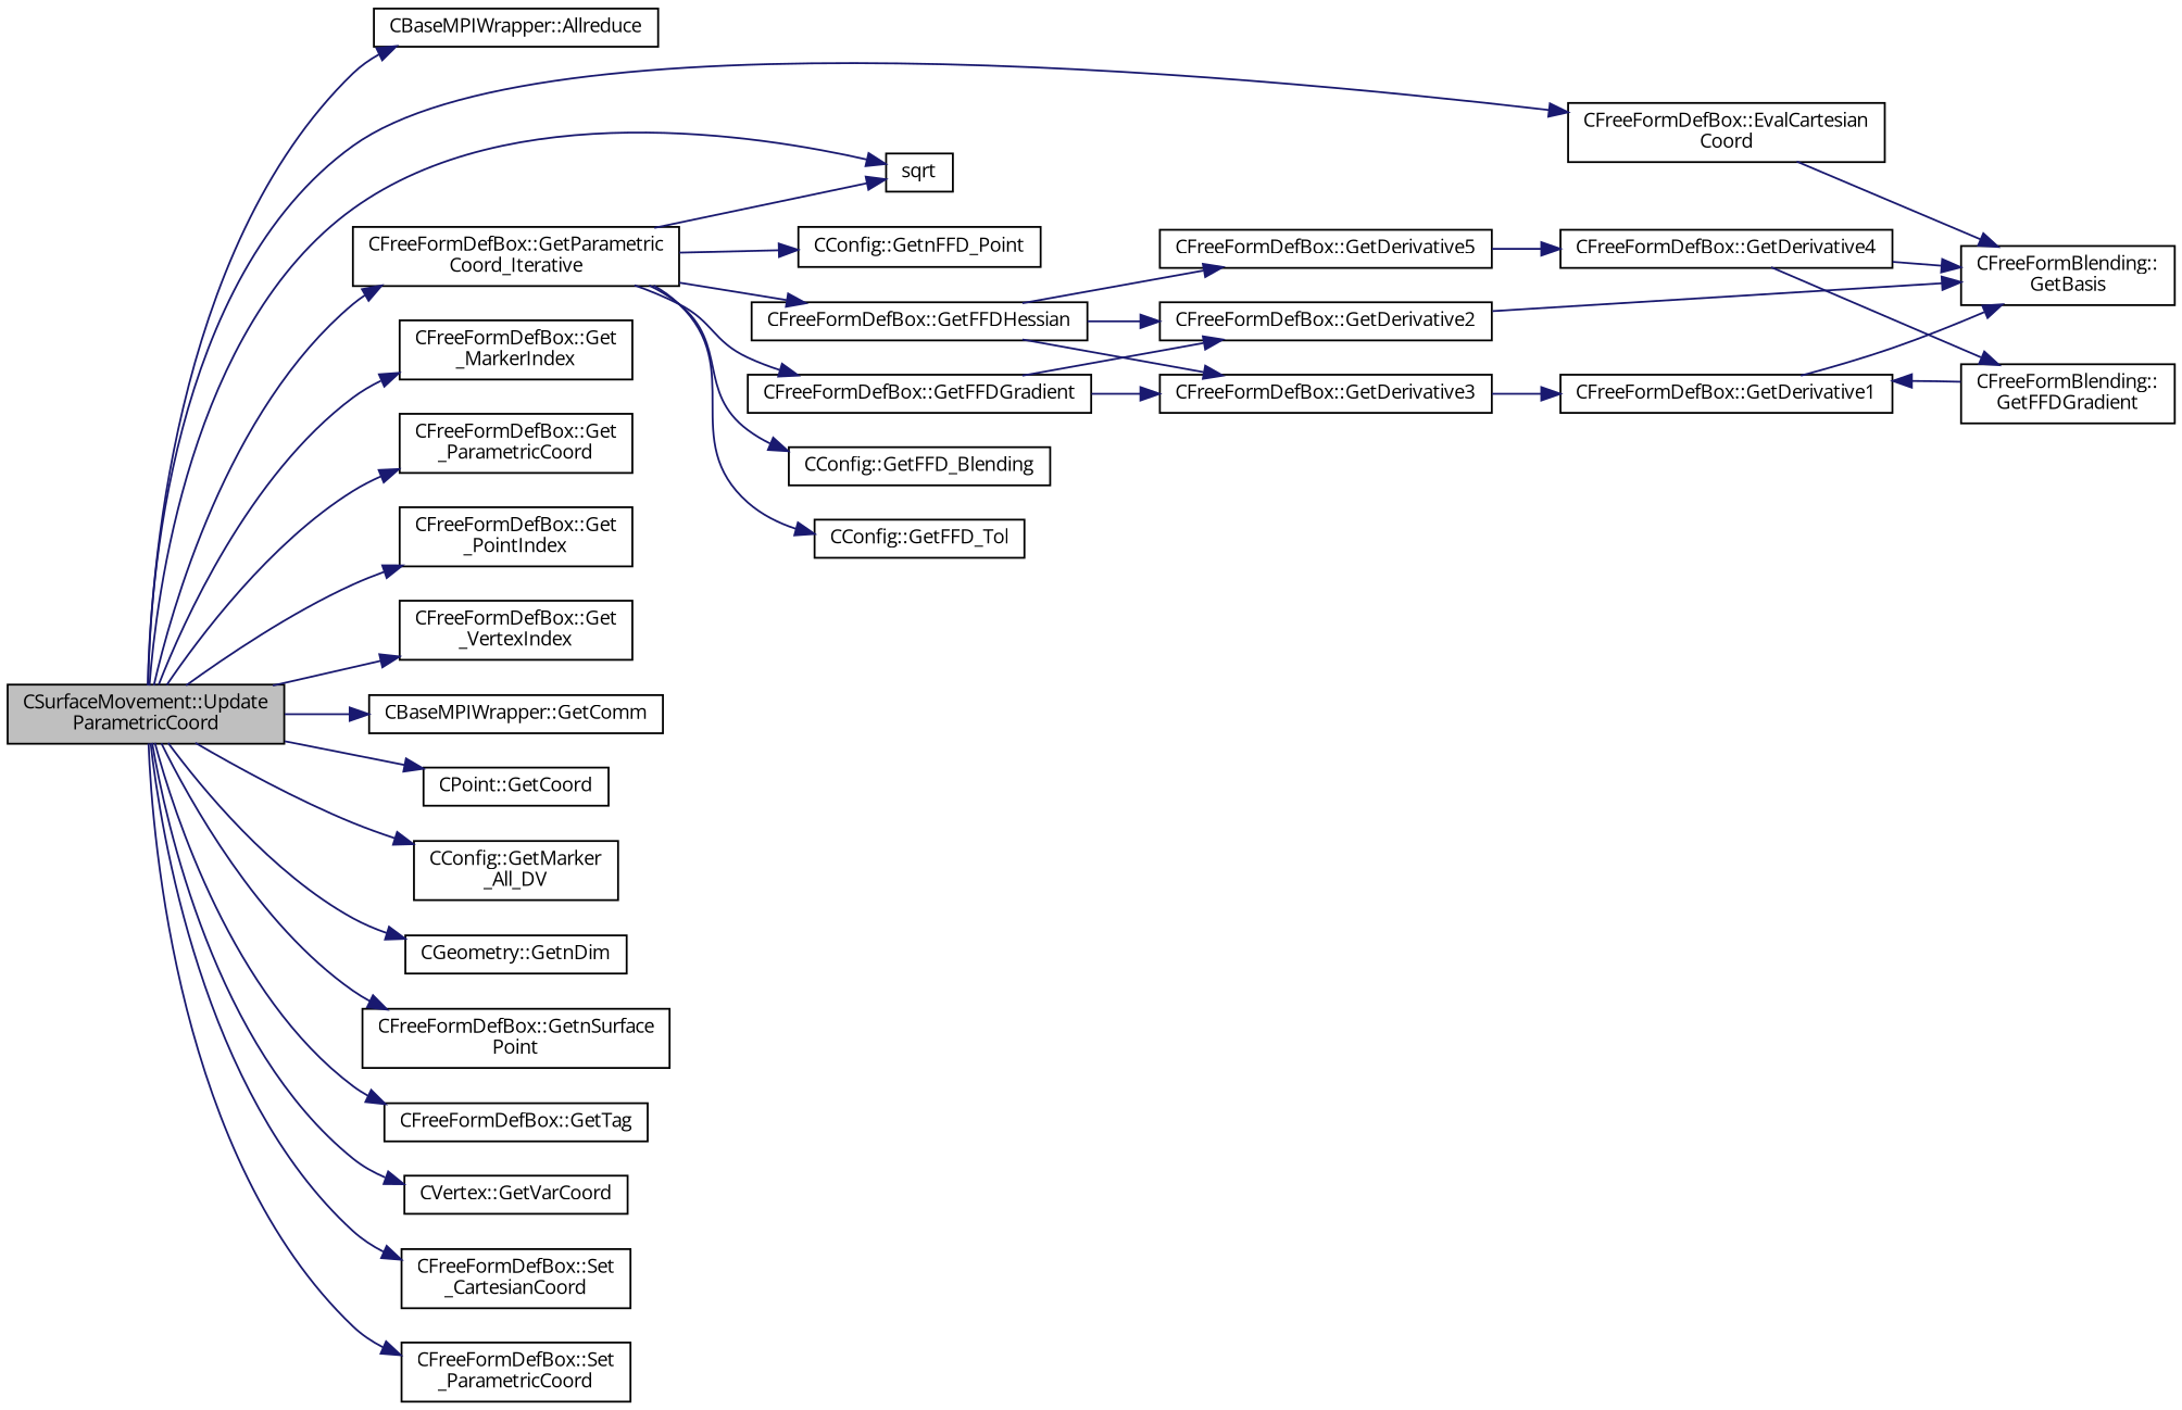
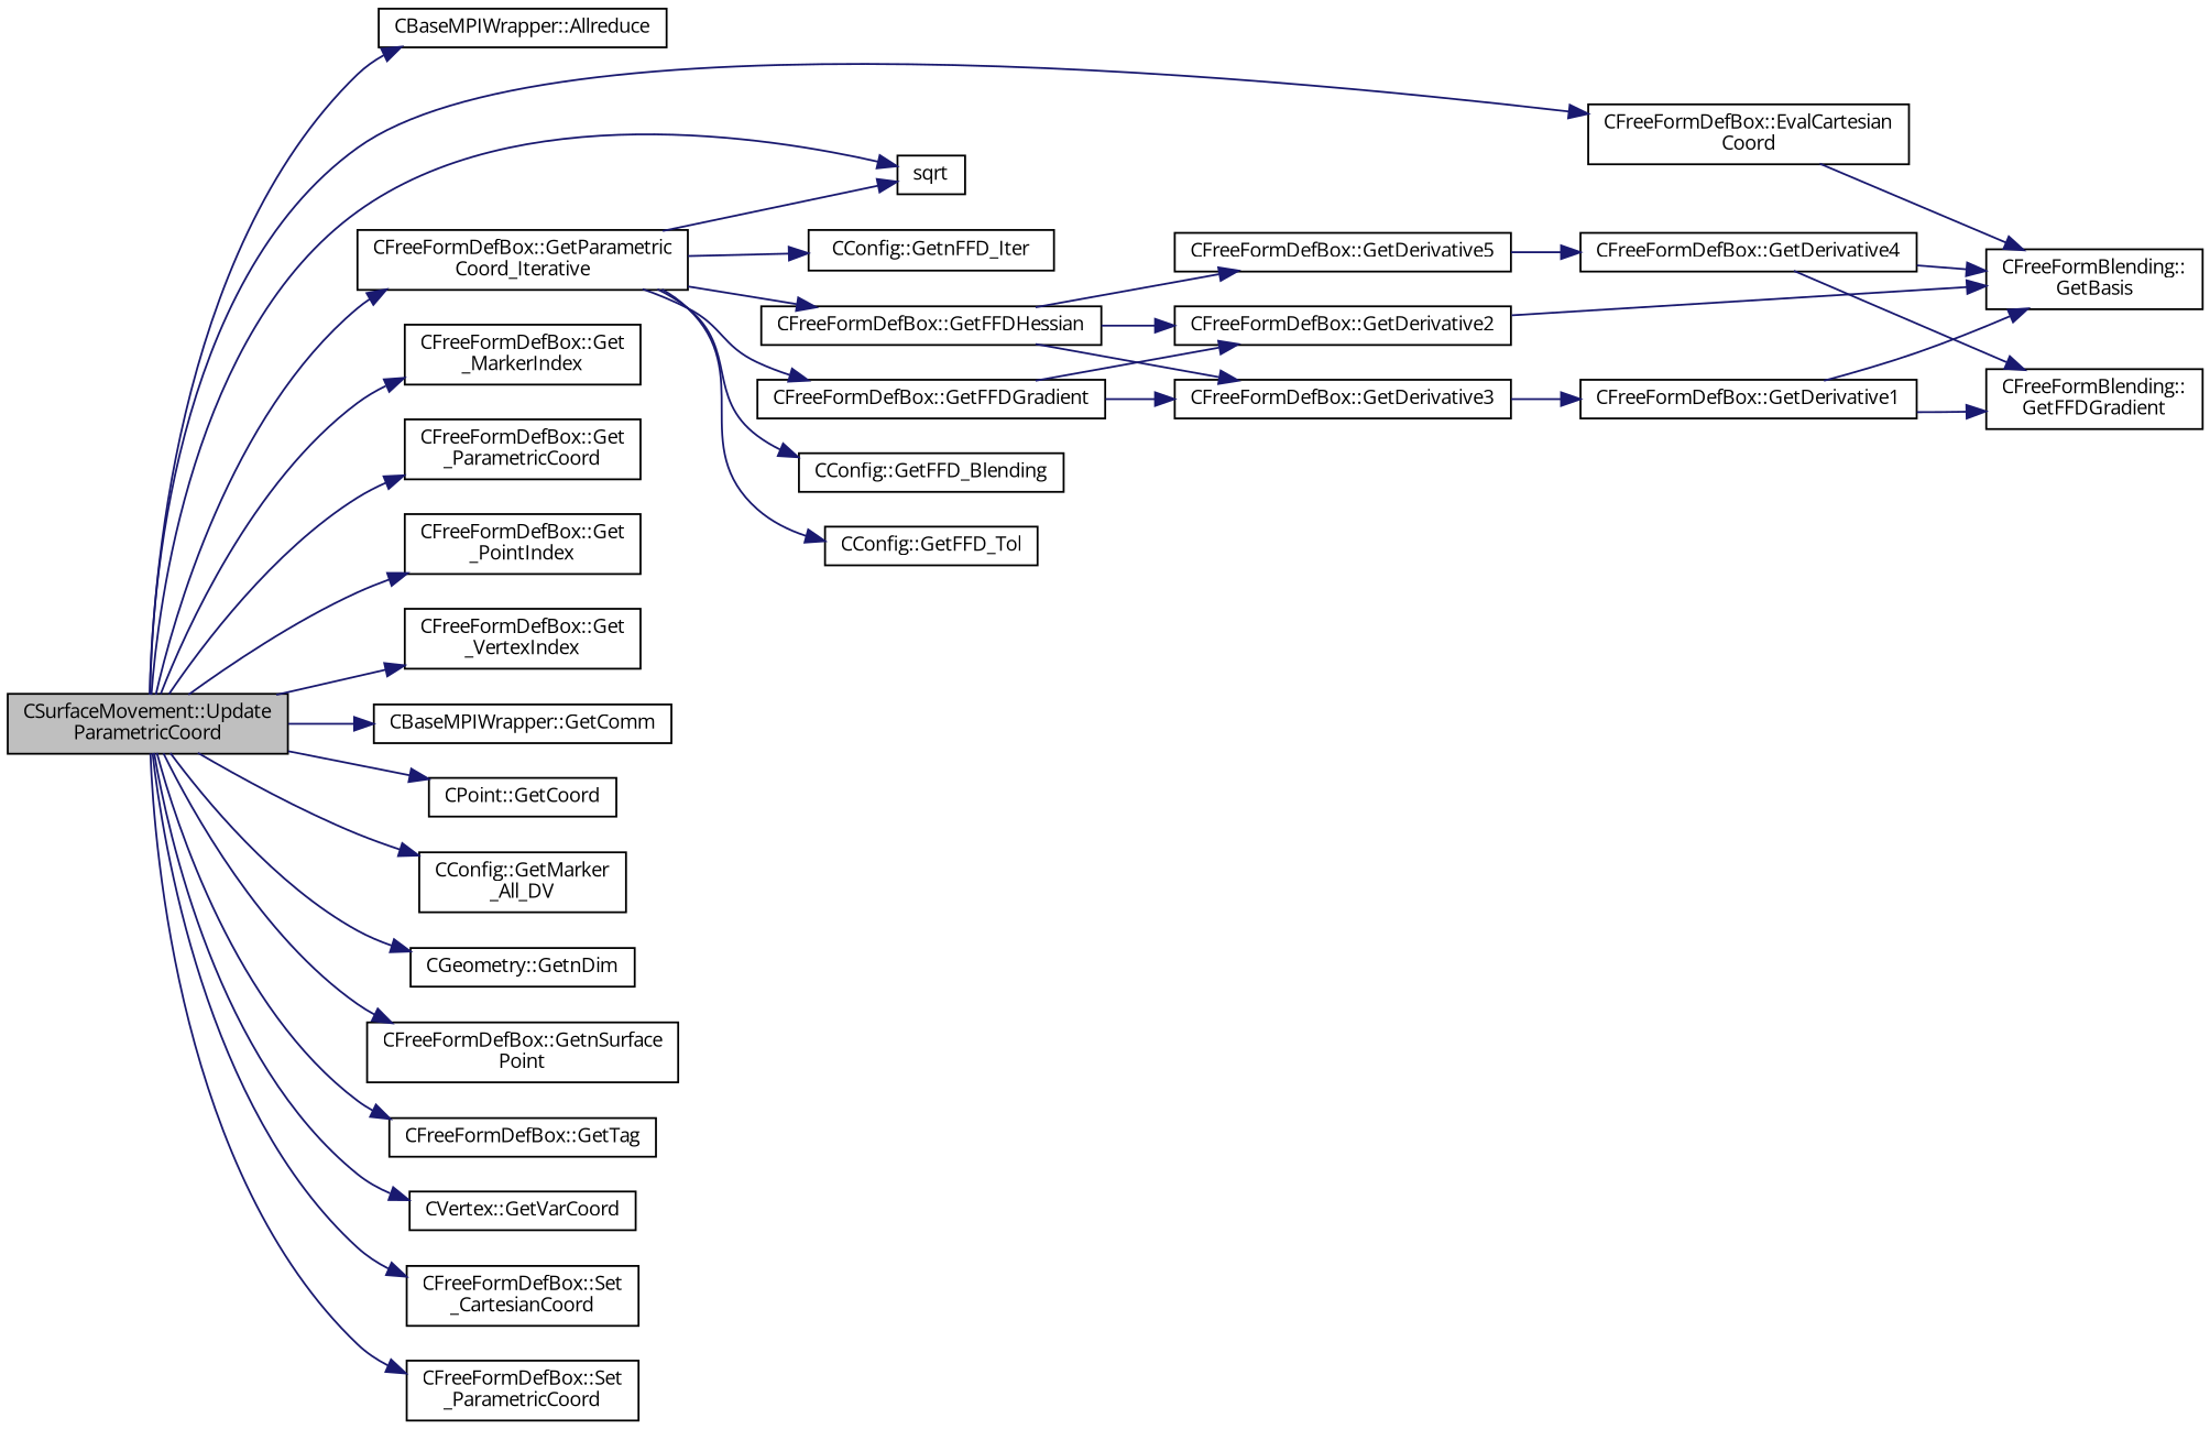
  digraph {
    fontname="Open Sans"
    rankdir=LR
    node [color=black fillcolor=white fontname="Open Sans" fontsize=10 shape=record style=filled]
    edge [color=midnightblue fontname="Open Sans" fontsize=10 labelfontname=Helvetica labelfontsize=10 style=solid]
    n1 [fillcolor=grey75 fontcolor=black height=0.2 label="CSurfaceMovement::Update\lParametricCoord" width=0.4]
    n2 [height=0.2 label="CBaseMPIWrapper::Allreduce" width=0.4]
    n3 [height=0.2 label="CFreeFormDefBox::EvalCartesian\lCoord" width=0.4]
    n4 [height=0.2 label="CFreeFormDefBox::Get\l_MarkerIndex" width=0.4]
    n5 [height=0.2 label="CFreeFormDefBox::Get\l_ParametricCoord" width=0.4]
    n6 [height=0.2 label="CFreeFormDefBox::Get\l_PointIndex" width=0.4]
    n7 [height=0.2 label="CFreeFormDefBox::Get\l_VertexIndex" width=0.4]
    n8 [height=0.2 label="CBaseMPIWrapper::GetComm" width=0.4]
    n9 [height=0.2 label="CPoint::GetCoord" width=0.4]
    n10 [height=0.2 label="CConfig::GetMarker\l_All_DV" width=0.4]
    n11 [height=0.2 label="CGeometry::GetnDim" width=0.4]
    n12 [height=0.2 label="CFreeFormDefBox::GetnSurface\lPoint" width=0.4]
    n13 [height=0.2 label="CFreeFormDefBox::GetParametric\lCoord_Iterative" width=0.4]
    n14 [height=0.2 label=sqrt width=0.4]
    n15 [height=0.2 label="CFreeFormDefBox::GetTag" width=0.4]
    n16 [height=0.2 label="CVertex::GetVarCoord" width=0.4]
    n17 [height=0.2 label="CFreeFormDefBox::Set\l_CartesianCoord" width=0.4]
    n18 [height=0.2 label="CFreeFormDefBox::Set\l_ParametricCoord" width=0.4]
    n19 [height=0.2 label="CFreeFormBlending::\lGetBasis" width=0.4]
    n20 [height=0.2 label="CConfig::GetFFD_Blending" width=0.4]
    n21 [height=0.2 label="CConfig::GetFFD_Tol" width=0.4]
    n22 [height=0.2 label="CFreeFormDefBox::GetFFDGradient" width=0.4]
    n23 [height=0.2 label="CFreeFormDefBox::GetFFDHessian" width=0.4]
-   n24 [height=0.2 label="CConfig::GetnFFD_Point" width=0.4]
+   n24 [height=0.2 label="CConfig::GetnFFD_Iter" width=0.4]
    n25 [height=0.2 label="CFreeFormDefBox::GetDerivative2" width=0.4]
    n26 [height=0.2 label="CFreeFormDefBox::GetDerivative3" width=0.4]
    n27 [height=0.2 label="CFreeFormDefBox::GetDerivative5" width=0.4]
    n28 [height=0.2 label="CFreeFormDefBox::GetDerivative1" width=0.4]
    n29 [height=0.2 label="CFreeFormBlending::\lGetFFDGradient" width=0.4]
    n30 [height=0.2 label="CFreeFormDefBox::GetDerivative4" width=0.4]
    n1 -> n2
    n1 -> n3
    n1 -> n4
    n1 -> n5
    n1 -> n6
    n1 -> n7
    n1 -> n8
    n1 -> n9
    n1 -> n10
    n1 -> n11
    n1 -> n12
    n1 -> n13
    n1 -> n14
    n1 -> n15
    n1 -> n16
    n1 -> n17
    n1 -> n18
    n3 -> n19
    n13 -> n14
    n13 -> n20
    n13 -> n21
    n13 -> n22
    n13 -> n23
    n13 -> n24
    n22 -> n25
    n22 -> n26
    n23 -> n25
    n23 -> n26
    n23 -> n27
    n25 -> n19
    n26 -> n28
    n27 -> n30
    n28 -> n19
-   n29 -> n28
+   n28 -> n29
    n30 -> n19
    n30 -> n29
  }
